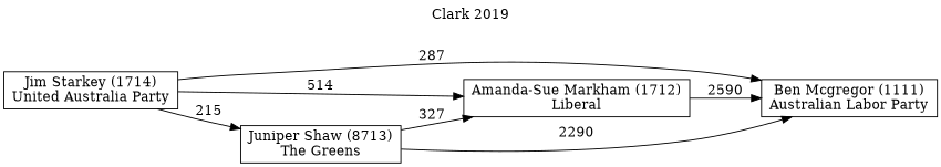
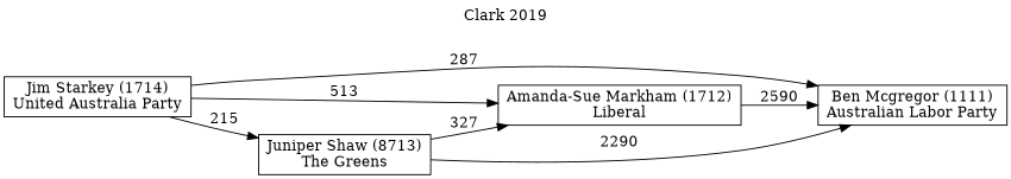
  digraph {
    label="Clark 2019"
    labelloc=t
    mclimit=10
    rankdir=LR
    node [shape=box]
    n1 [label="Amanda-Sue Markham (1712)\nLiberal"]
    n2 [label="Ben Mcgregor (1111)\nAustralian Labor Party"]
    n3 [label="Jim Starkey (1714)\nUnited Australia Party"]
    n4 [label="Juniper Shaw (8713)\nThe Greens"]
    n1 -> n2 [label=2590]
-   n3 -> n1 [label=514]
+   n3 -> n1 [label=513]
    n3 -> n2 [label=287]
    n3 -> n4 [label=215]
    n4 -> n1 [label=327]
    n4 -> n2 [label=2290]
  }
